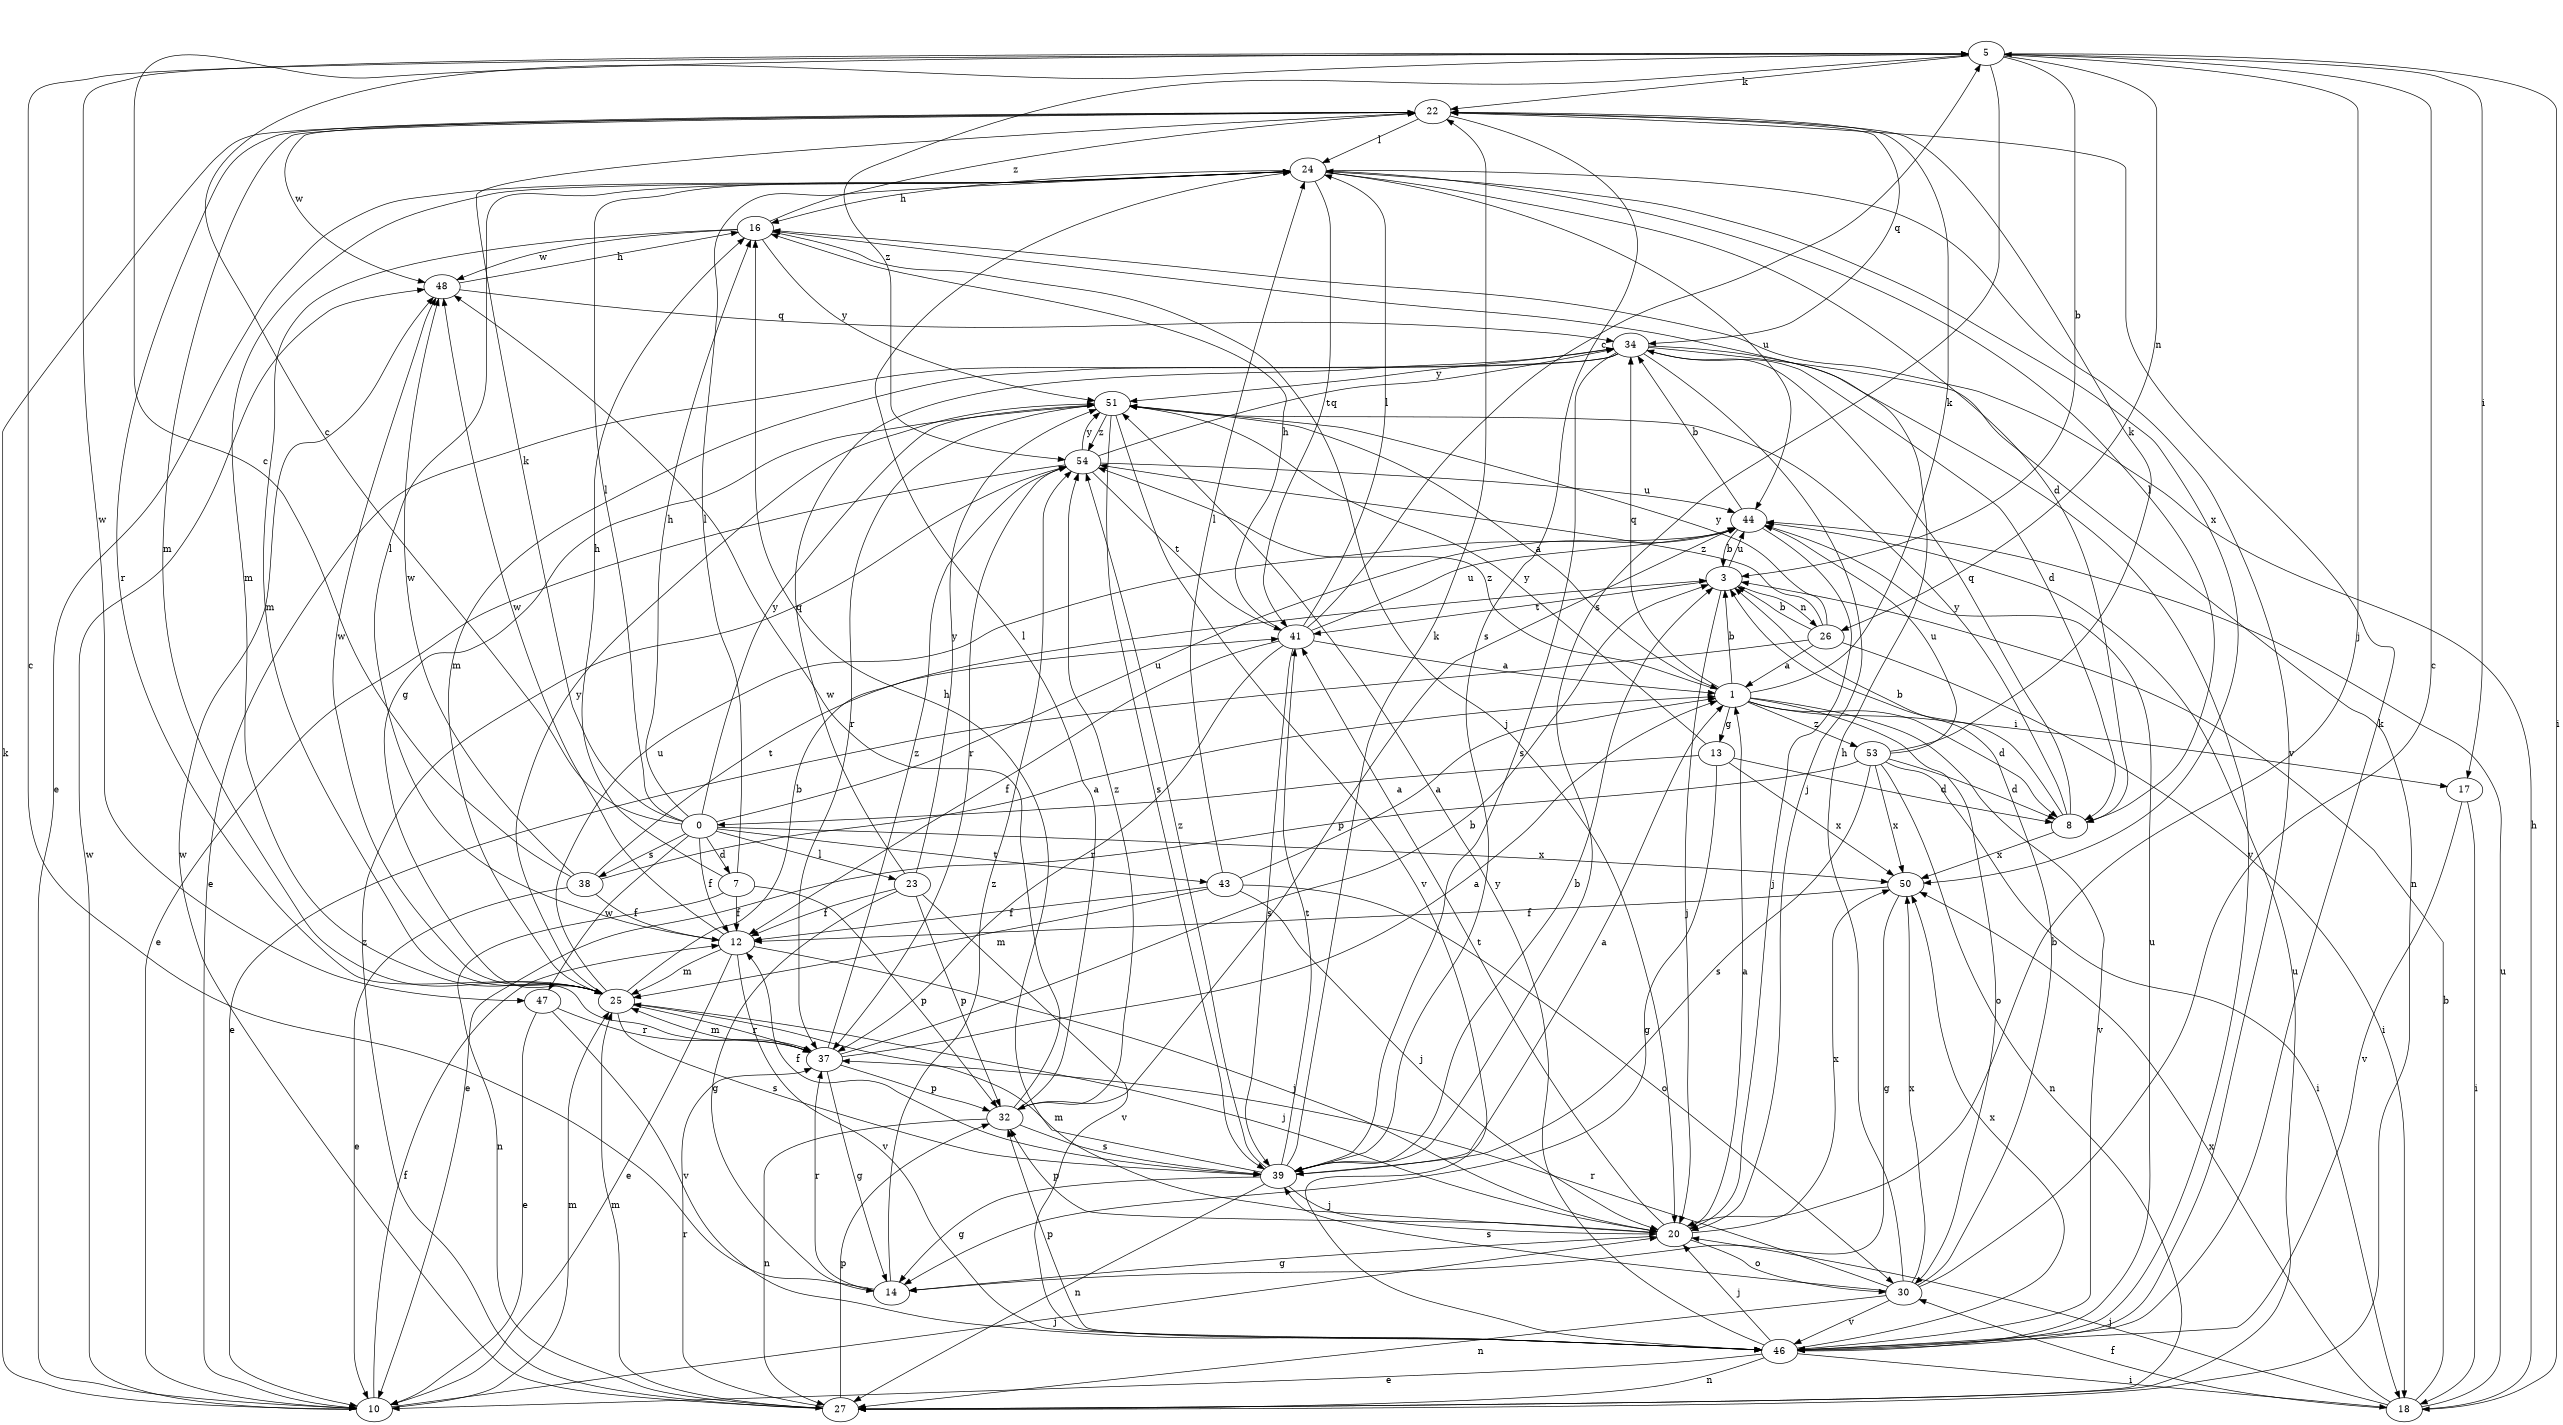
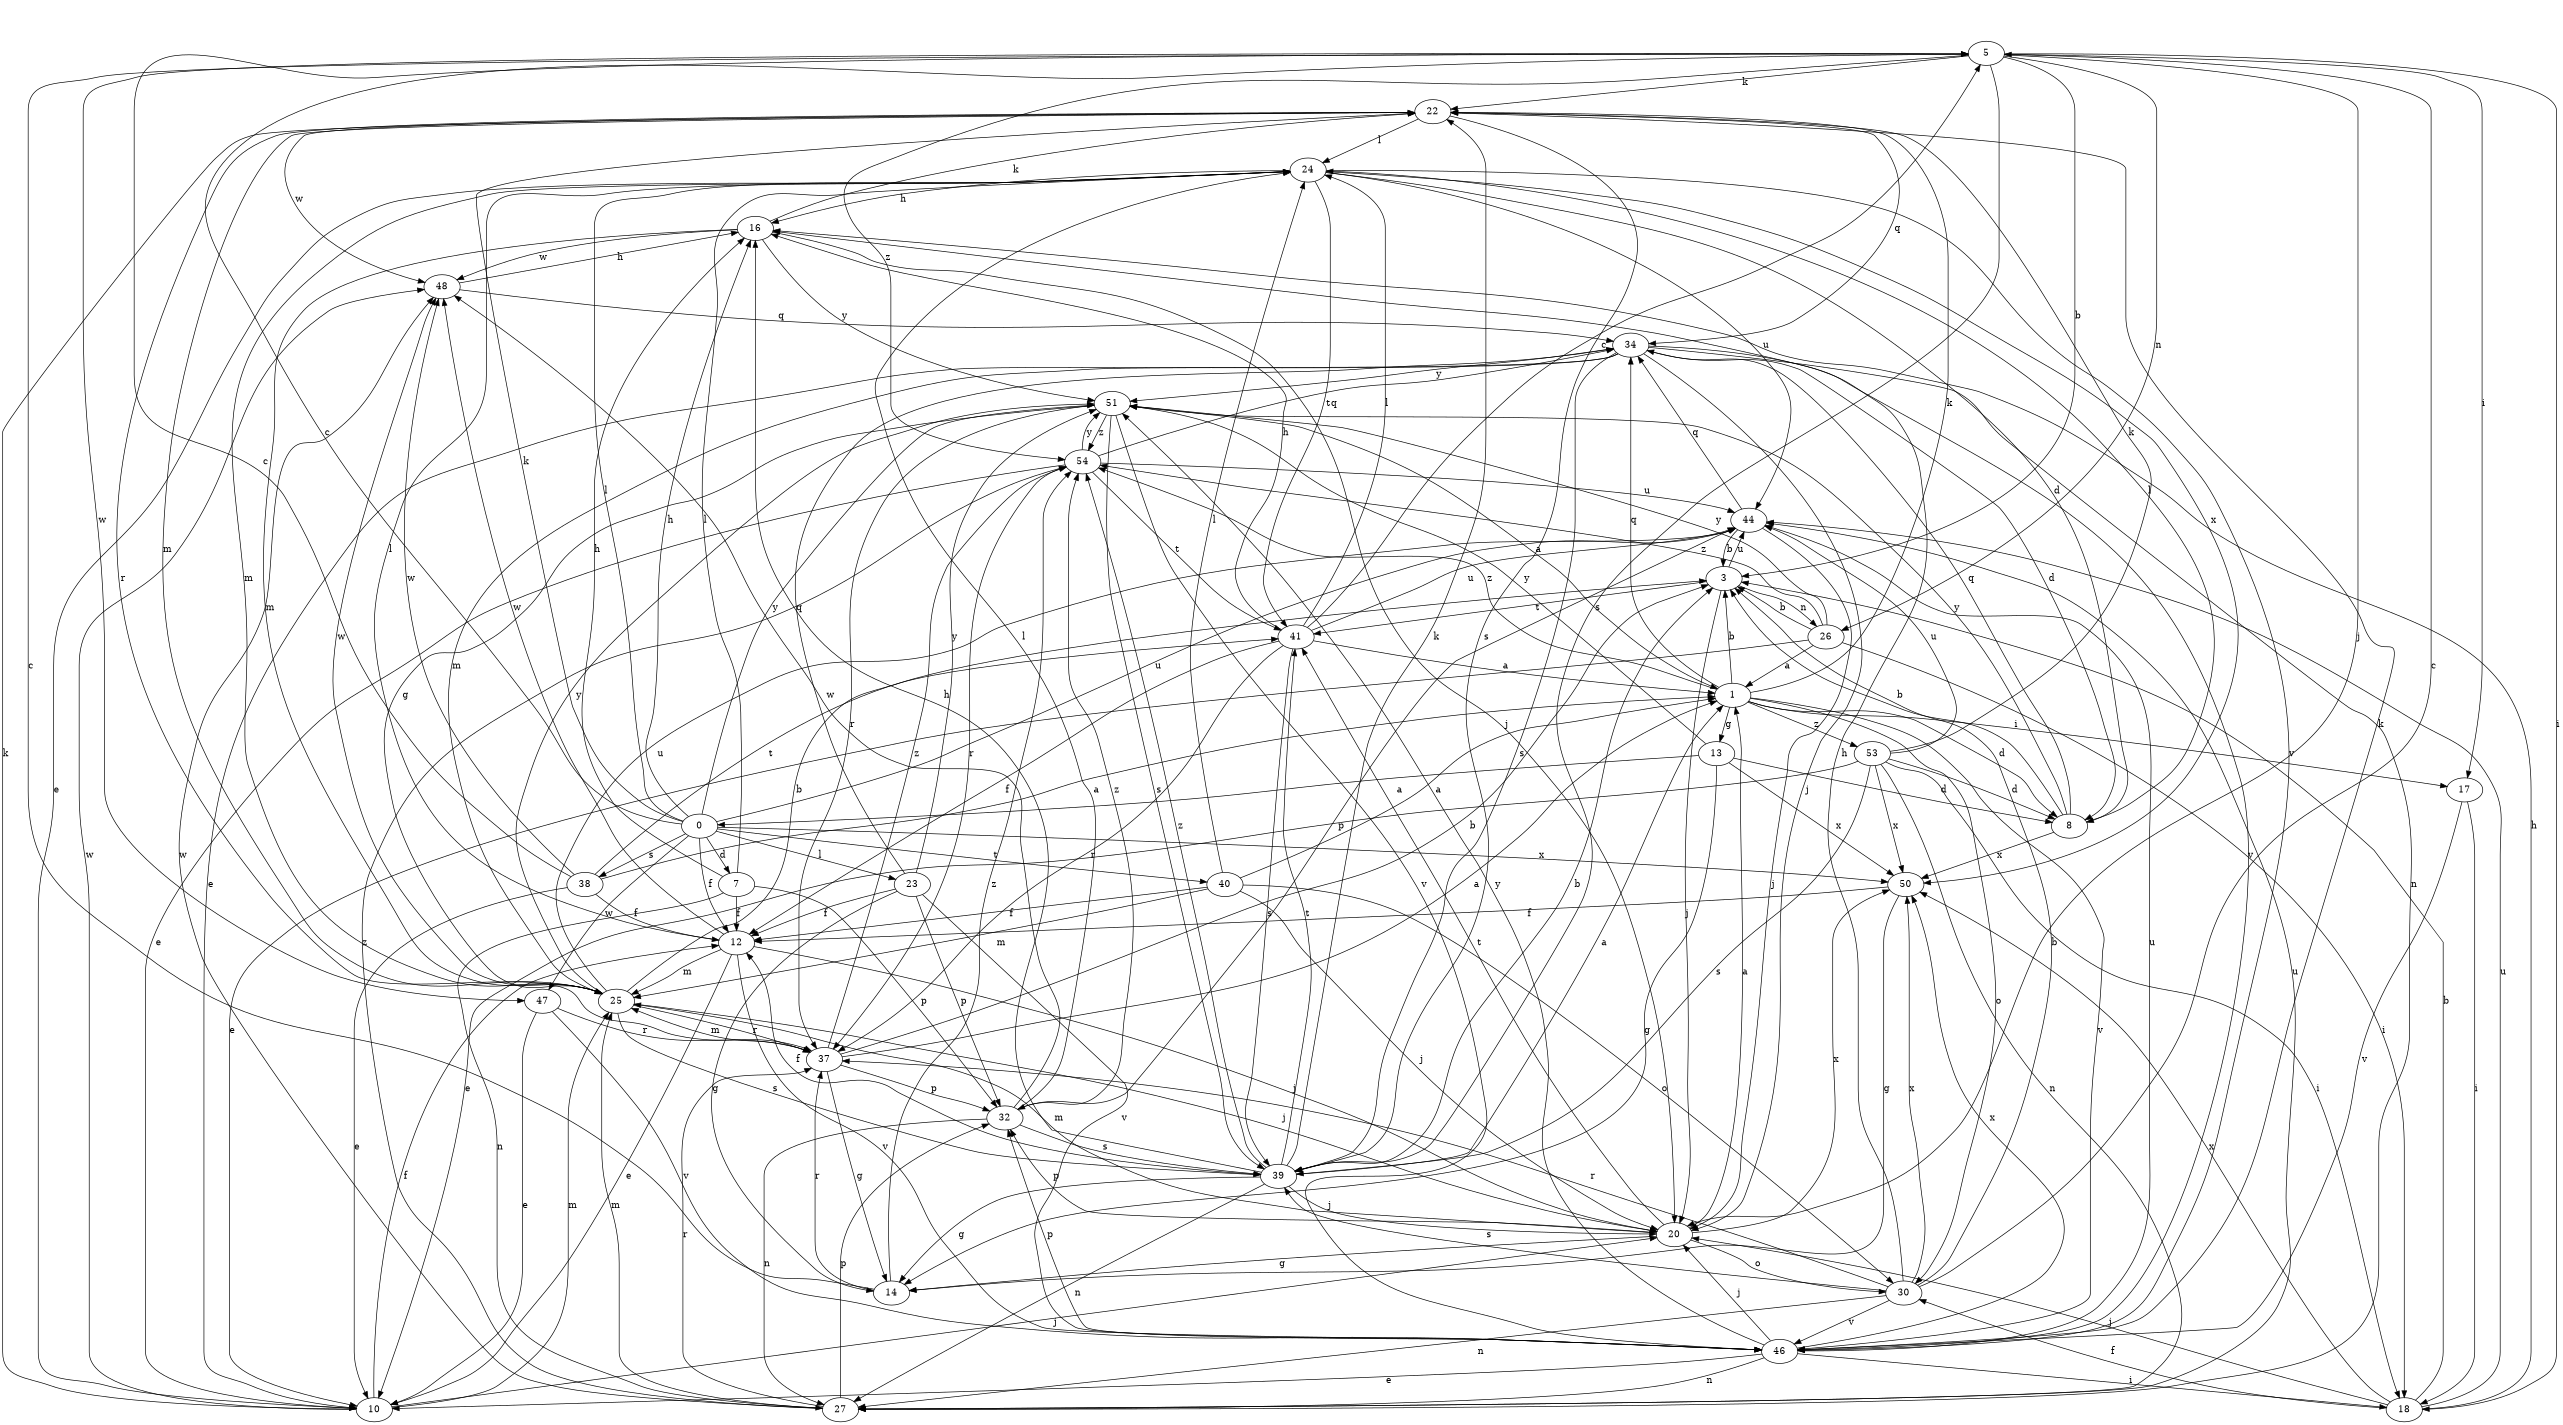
  strict digraph {
    n1 [label=5]
    0
    7
    12
    16
    22
    23
    24
    38
-   40 [label=43]
+   40
    44
    47
    50
    51
    3
    17
    54
    20
    26
    18
    39
    27
    32
    46
    10
    25
    48
    34
    37
    14
    8
    41
    1
    30
    13
    53
    n1 -> 22 [label=k]
    n1 -> 47 [label=w]
    n1 -> 3 [label=b]
    n1 -> 17 [label=i]
    n1 -> 54 [label=z]
    n1 -> 20 [label=j]
    n1 -> 26 [label=n]
    n1 -> 18 [label=i]
    n1 -> 39 [label=s]
    0 -> n1 [label=c]
    0 -> 7 [label=d]
    0 -> 12 [label=f]
    0 -> 16 [label=h]
    0 -> 22 [label=k]
    0 -> 23 [label=l]
    0 -> 24 [label=l]
    0 -> 38 [label=s]
    0 -> 40 [label=t]
    0 -> 44 [label=u]
    0 -> 47 [label=w]
    0 -> 50 [label=x]
    0 -> 51 [label=y]
    7 -> 12 [label=f]
    7 -> 16 [label=h]
    7 -> 24 [label=l]
    7 -> 27 [label=n]
    7 -> 32 [label=p]
    12 -> 24 [label=l]
    12 -> 20 [label=j]
    12 -> 46 [label=v]
    12 -> 10 [label=e]
    12 -> 25 [label=m]
    12 -> 48 [label=w]
-   16 -> 22 [label=z]
+   16 -> 22 [label=k]
    16 -> 51 [label=y]
    16 -> 20 [label=j]
    16 -> 25 [label=m]
    16 -> 48 [label=w]
    22 -> 24 [label=l]
    22 -> 39 [label=s]
    22 -> 25 [label=m]
    22 -> 48 [label=w]
    22 -> 34 [label=q]
    22 -> 37 [label=r]
    23 -> 12 [label=f]
    23 -> 51 [label=y]
    23 -> 32 [label=p]
    23 -> 46 [label=v]
    23 -> 34 [label=q]
    23 -> 14 [label=g]
    24 -> 16 [label=h]
    24 -> 44 [label=u]
    24 -> 50 [label=x]
    24 -> 46 [label=v]
    24 -> 10 [label=e]
    24 -> 25 [label=m]
    24 -> 8 [label=d]
    24 -> 41 [label=t]
    38 -> n1 [label=c]
    38 -> 12 [label=f]
    38 -> 10 [label=e]
    38 -> 48 [label=w]
    38 -> 41 [label=t]
    38 -> 1 [label=a]
    40 -> 12 [label=f]
    40 -> 24 [label=l]
    40 -> 20 [label=j]
    40 -> 25 [label=m]
    40 -> 1 [label=a]
    40 -> 30 [label=o]
    44 -> 3 [label=b]
    44 -> 20 [label=j]
    44 -> 32 [label=p]
-   44 -> 34 [label=b]
+   44 -> 34 [label=q]
    47 -> 46 [label=v]
    47 -> 10 [label=e]
    47 -> 37 [label=r]
    50 -> 12 [label=f]
    50 -> 14 [label=g]
    51 -> 54 [label=z]
    51 -> 39 [label=s]
    51 -> 46 [label=v]
    51 -> 25 [label=g]
    51 -> 37 [label=r]
    51 -> 1 [label=a]
    3 -> 44 [label=u]
    3 -> 20 [label=j]
    3 -> 26 [label=n]
    3 -> 41 [label=t]
    17 -> 18 [label=i]
    17 -> 46 [label=v]
    54 -> 44 [label=u]
    54 -> 51 [label=y]
    54 -> 10 [label=e]
    54 -> 34 [label=q]
    54 -> 37 [label=r]
    54 -> 41 [label=t]
    20 -> 50 [label=x]
    20 -> 32 [label=p]
    20 -> 25 [label=m]
    20 -> 14 [label=g]
    20 -> 41 [label=t]
    20 -> 1 [label=a]
    20 -> 30 [label=o]
    26 -> 51 [label=y]
    26 -> 3 [label=b]
    26 -> 54 [label=z]
    26 -> 18 [label=i]
    26 -> 10 [label=e]
    26 -> 1 [label=a]
    18 -> 16 [label=h]
    18 -> 44 [label=u]
    18 -> 50 [label=x]
    18 -> 3 [label=b]
    18 -> 20 [label=j]
    18 -> 30 [label=f]
    39 -> 12 [label=f]
    39 -> 16 [label=h]
    39 -> 22 [label=k]
    39 -> 3 [label=b]
    39 -> 54 [label=z]
    39 -> 20 [label=j]
    39 -> 27 [label=n]
    39 -> 14 [label=g]
    39 -> 41 [label=t]
    39 -> 1 [label=a]
    27 -> 44 [label=u]
    27 -> 54 [label=z]
    27 -> 32 [label=p]
    27 -> 25 [label=m]
    27 -> 48 [label=w]
    27 -> 37 [label=r]
    32 -> 24 [label=l]
    32 -> 54 [label=z]
    32 -> 39 [label=s]
    32 -> 27 [label=n]
    32 -> 48 [label=w]
    46 -> 22 [label=k]
    46 -> 44 [label=u]
    46 -> 50 [label=x]
    46 -> 51 [label=y]
    46 -> 20 [label=j]
    46 -> 18 [label=i]
    46 -> 27 [label=n]
    46 -> 32 [label=p]
    46 -> 10 [label=e]
    10 -> 12 [label=f]
    10 -> 22 [label=k]
    10 -> 20 [label=j]
    10 -> 25 [label=m]
    10 -> 48 [label=w]
    25 -> 44 [label=u]
    25 -> 51 [label=y]
    25 -> 3 [label=b]
    25 -> 20 [label=j]
    25 -> 39 [label=s]
    25 -> 48 [label=w]
    25 -> 37 [label=r]
    48 -> 16 [label=h]
    48 -> 34 [label=q]
    34 -> 51 [label=y]
    34 -> 20 [label=j]
    34 -> 39 [label=s]
    34 -> 27 [label=n]
    34 -> 46 [label=v]
    34 -> 10 [label=e]
    34 -> 25 [label=m]
    34 -> 8 [label=d]
    37 -> 3 [label=b]
    37 -> 54 [label=z]
    37 -> 32 [label=p]
    37 -> 25 [label=m]
    37 -> 14 [label=g]
    37 -> 1 [label=a]
    14 -> n1 [label=c]
    14 -> 54 [label=z]
    14 -> 37 [label=r]
    8 -> 24 [label=l]
    8 -> 50 [label=x]
    8 -> 51 [label=y]
    8 -> 3 [label=b]
    8 -> 34 [label=q]
    41 -> n1 [label=c]
    41 -> 12 [label=f]
    41 -> 16 [label=h]
    41 -> 24 [label=l]
    41 -> 44 [label=u]
    41 -> 39 [label=s]
    41 -> 37 [label=r]
    41 -> 1 [label=a]
    1 -> 22 [label=k]
    1 -> 3 [label=b]
    1 -> 17 [label=i]
    1 -> 54 [label=z]
    1 -> 46 [label=v]
    1 -> 34 [label=q]
    1 -> 8 [label=d]
    1 -> 30 [label=o]
    1 -> 13 [label=g]
    1 -> 53 [label=z]
    30 -> n1 [label=c]
    30 -> 16 [label=h]
    30 -> 50 [label=x]
    30 -> 3 [label=b]
    30 -> 39 [label=s]
    30 -> 27 [label=n]
    30 -> 46 [label=v]
    30 -> 37 [label=r]
    13 -> 0 [label=a]
    13 -> 50 [label=x]
    13 -> 51 [label=y]
    13 -> 14 [label=g]
    13 -> 8 [label=d]
    53 -> 22 [label=k]
    53 -> 44 [label=u]
    53 -> 50 [label=x]
    53 -> 18 [label=i]
    53 -> 39 [label=s]
    53 -> 27 [label=n]
    53 -> 10 [label=e]
    53 -> 8 [label=d]
  }
